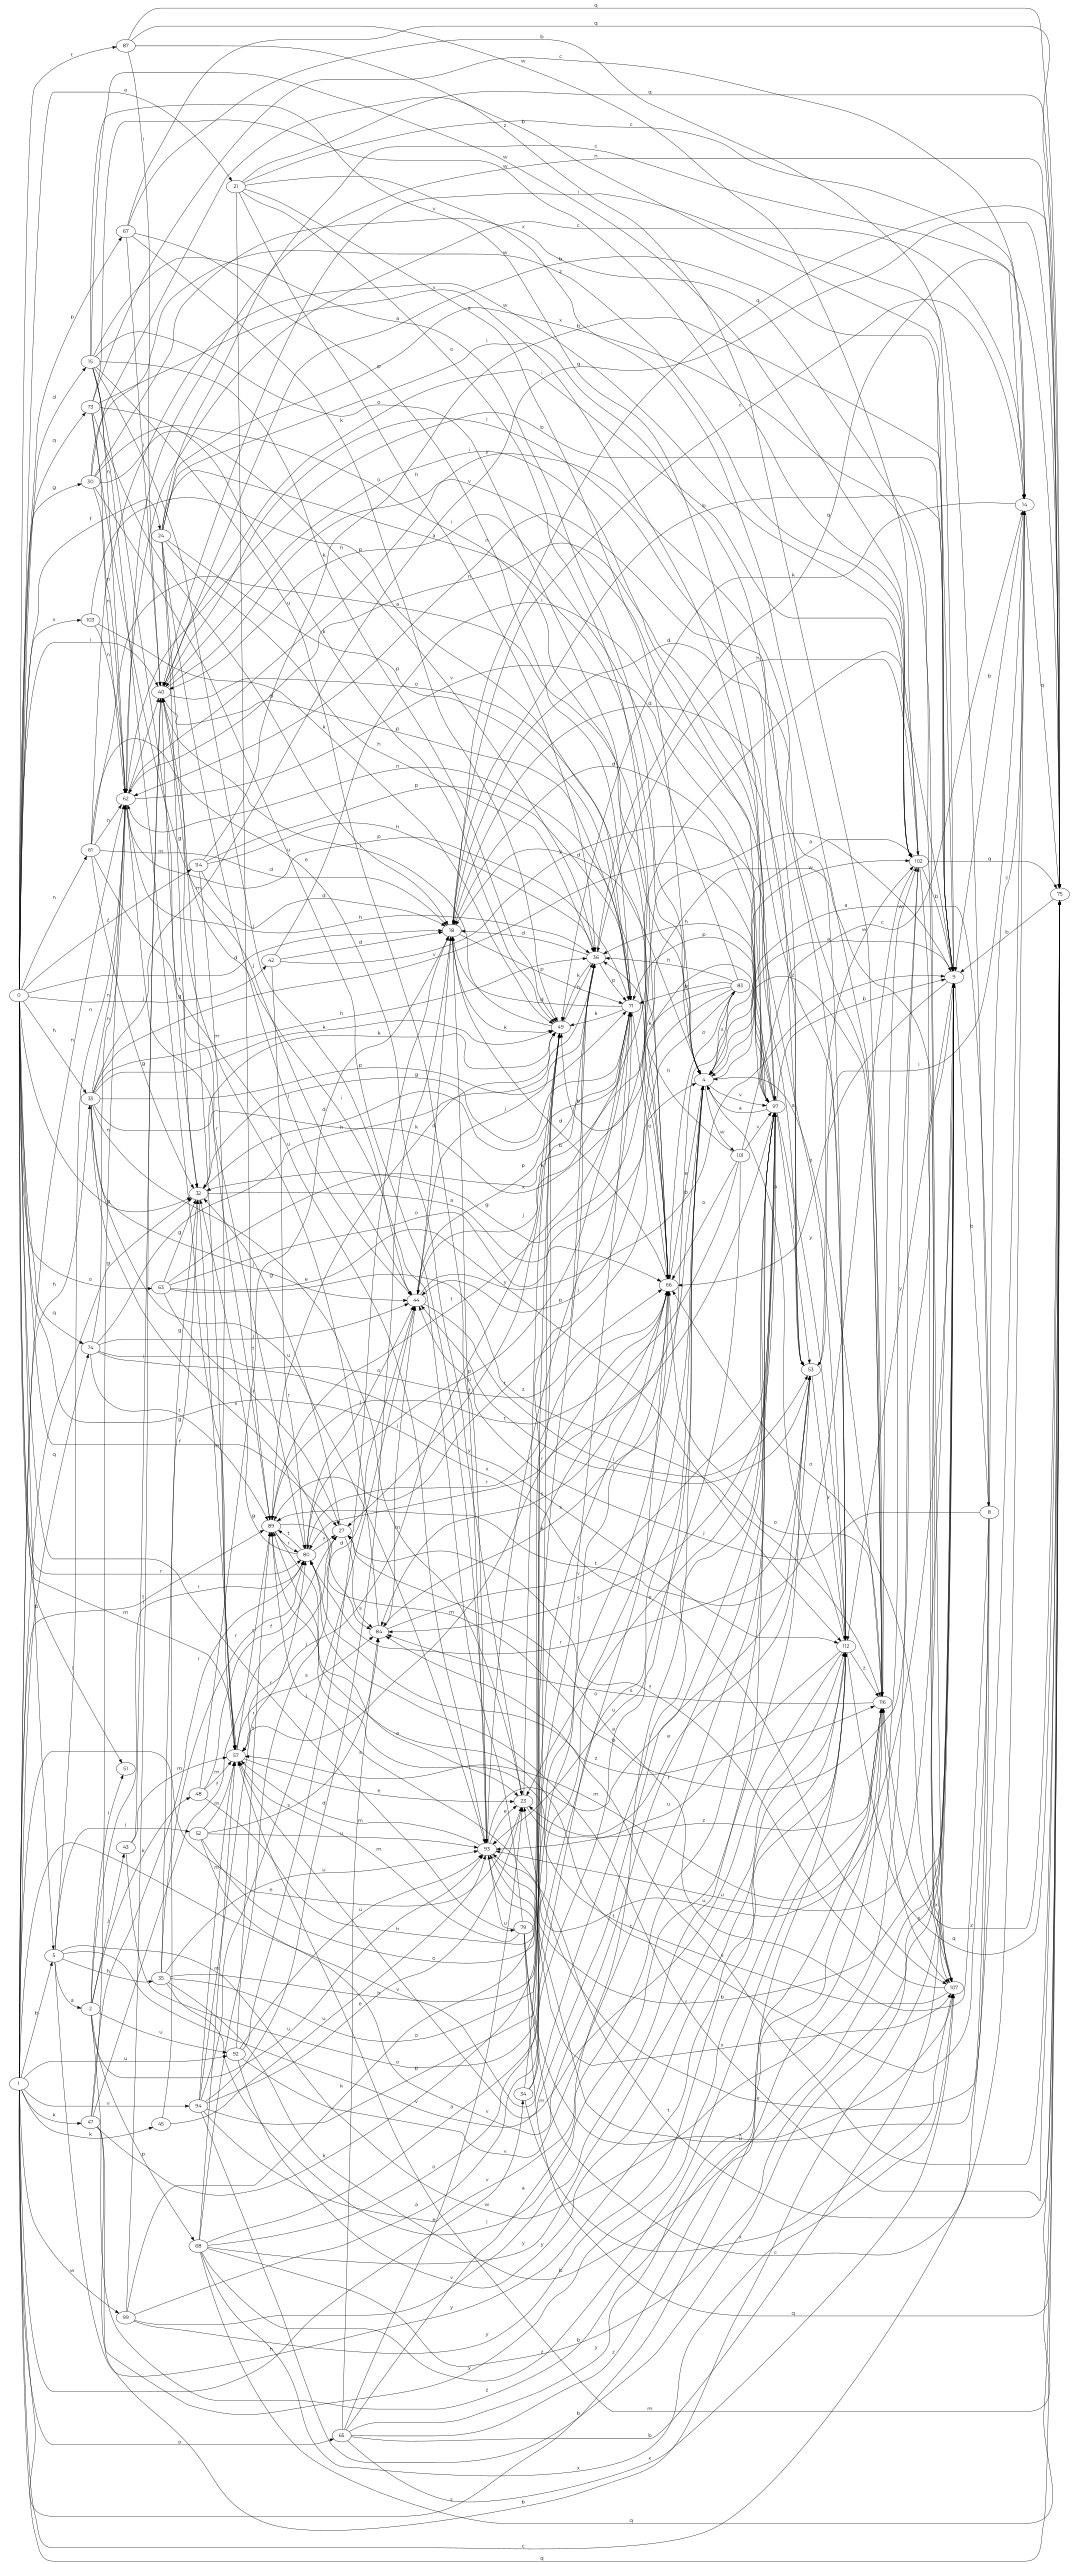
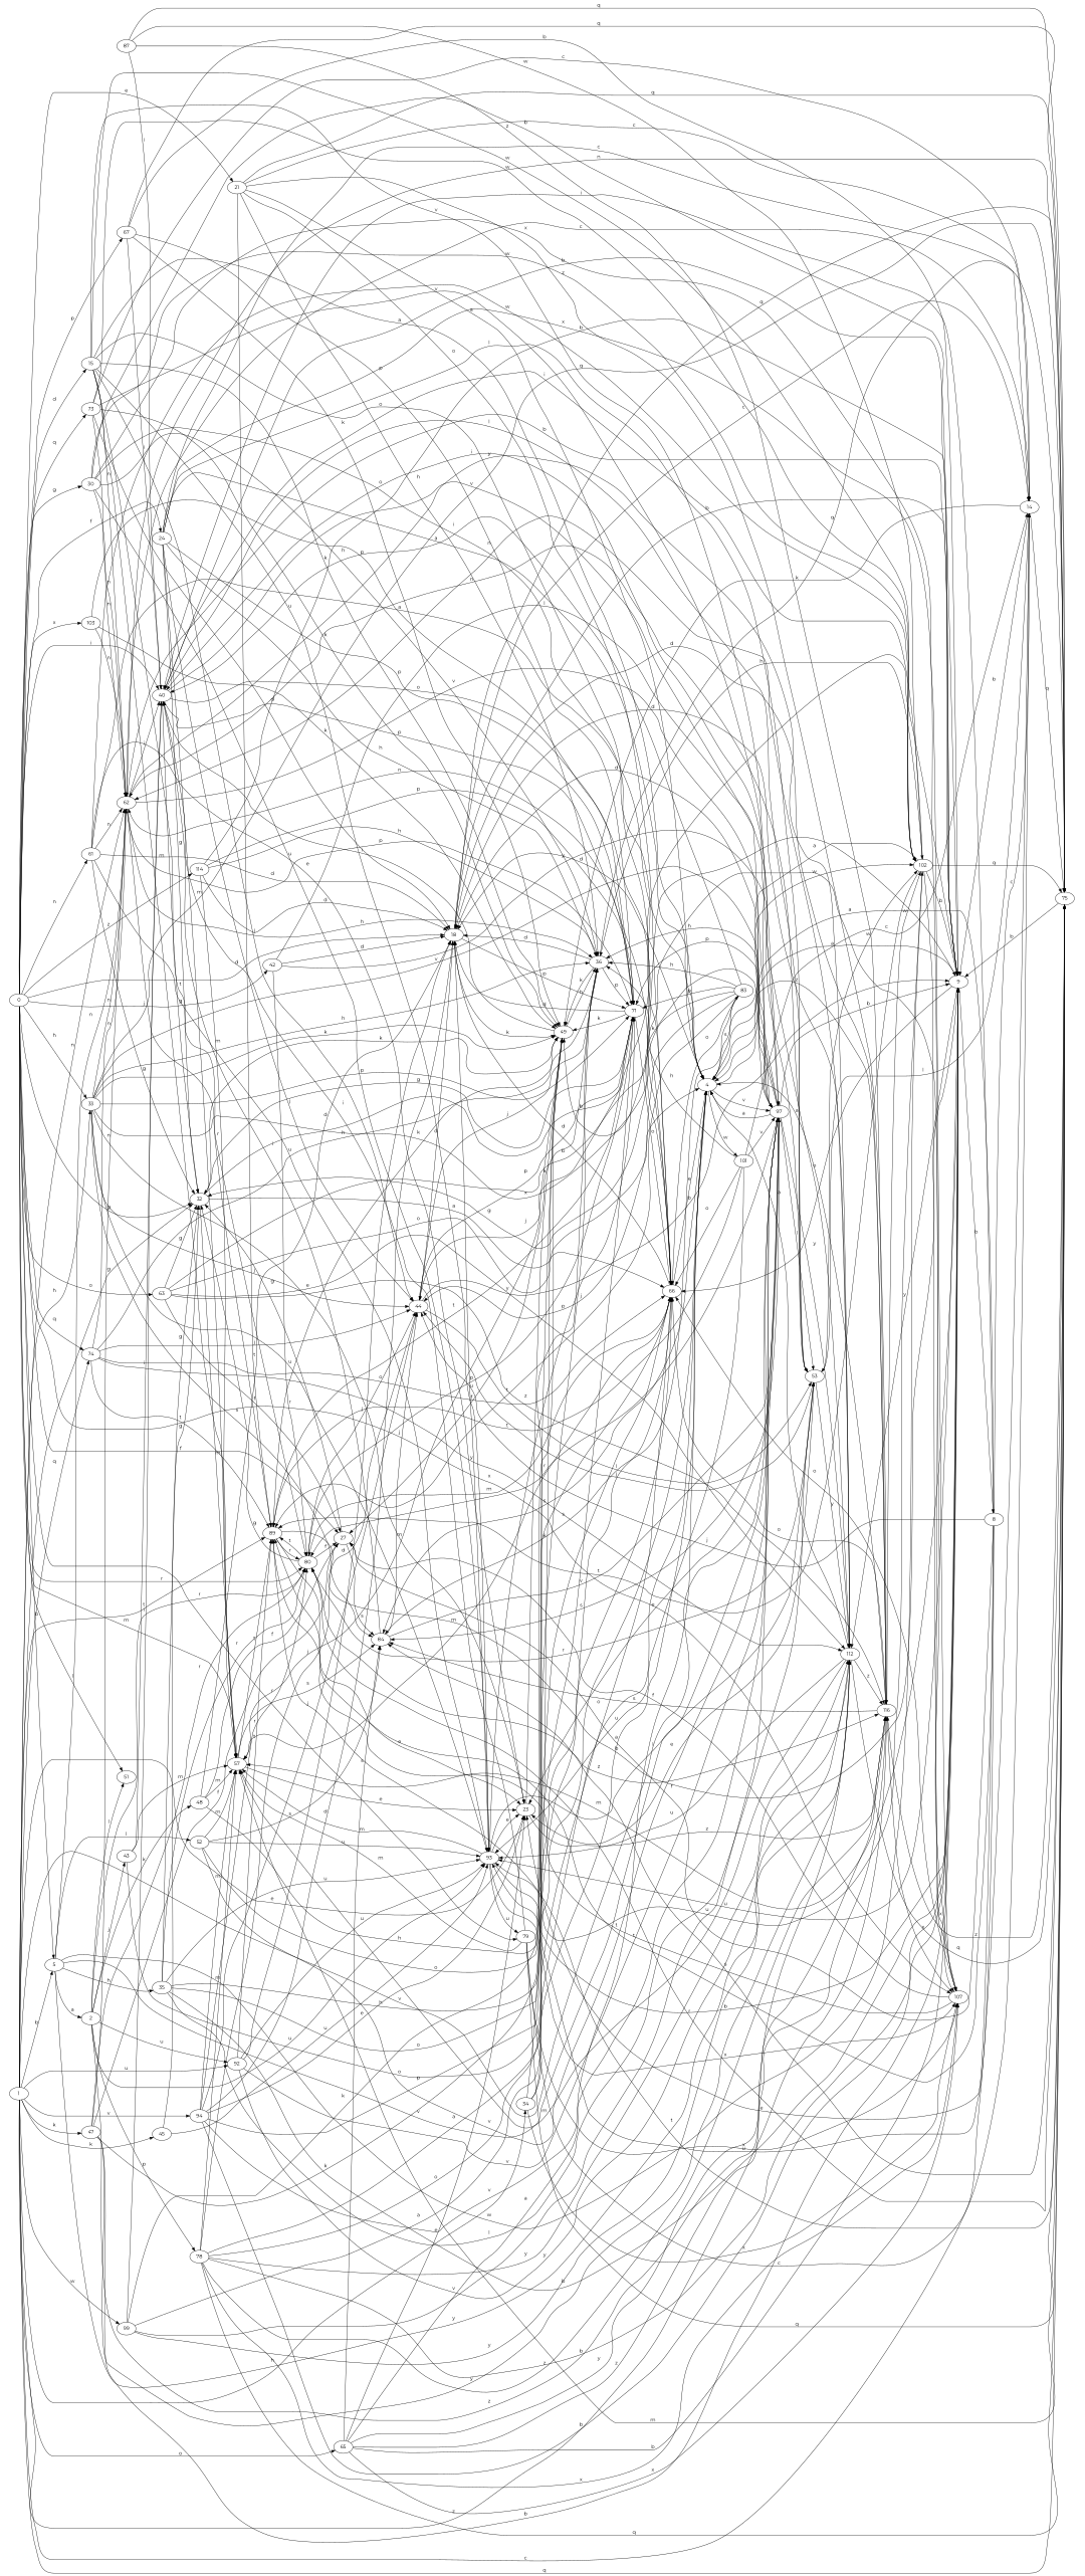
  strict digraph {
    fontname=Montserrat
    rankdir=LR
    node [fontname=Montserrat]
    edge [fontname=Montserrat]
    0
    5
    15
    18
    21
    24
    27
    30
    32
    33
    40
    42
    51
    57
    61
    63
    67
    73
    74
    79
    80
    87
    103
    107
    114
    62
    97
    2
    102
    35
    52
    112
    89
    93
    4
    44
    66
    49
    14
    75
    9
    71
    116
    36
    53
    84
    23
    1
    34
    45
    47
    65
    92
    94
    99
    43
    48
-   68
+   68 [label=78]
    83
    101
    8
    0 -> 5 [label=b]
    0 -> 15 [label=d]
    0 -> 18 [label=d]
    0 -> 21 [label=e]
    0 -> 24 [label=f]
    0 -> 27 [label=f]
    0 -> 30 [label=g]
    0 -> 32 [label=g]
    0 -> 33 [label=h]
    0 -> 40 [label=i]
    0 -> 42 [label=j]
    0 -> 51 [label=l]
    0 -> 57 [label=m]
    0 -> 61 [label=n]
    0 -> 63 [label=o]
    0 -> 67 [label=p]
    0 -> 73 [label=q]
    0 -> 74 [label=q]
    0 -> 79 [label=r]
    0 -> 80 [label=r]
-   0 -> 87 [label=t]
    0 -> 103 [label=x]
    0 -> 107 [label=x]
    0 -> 114 [label=z]
    5 -> 62 [label=n]
    5 -> 97 [label=v]
    5 -> 2 [label=a]
    5 -> 102 [label=w]
    5 -> 35 [label=h]
    5 -> 52 [label=l]
    5 -> 112 [label=y]
    15 -> 57 [label=m]
    15 -> 62 [label=n]
    15 -> 97 [label=v]
    15 -> 102 [label=w]
    15 -> 89 [label=t]
    15 -> 93 [label=u]
    15 -> 4 [label=a]
    15 -> 44 [label=j]
    15 -> 66 [label=o]
    15 -> 49 [label=k]
    18 -> 93 [label=u]
    18 -> 49 [label=k]
    18 -> 14 [label=c]
    18 -> 75 [label=q]
    18 -> 9 [label=b]
    18 -> 71 [label=p]
    21 -> 89 [label=t]
    21 -> 4 [label=a]
    21 -> 66 [label=o]
    21 -> 14 [label=c]
    21 -> 75 [label=q]
    21 -> 116 [label=z]
    21 -> 36 [label=h]
    24 -> 32 [label=g]
    24 -> 57 [label=m]
    24 -> 107 [label=x]
    24 -> 4 [label=a]
    24 -> 44 [label=j]
    24 -> 14 [label=c]
    24 -> 71 [label=p]
    24 -> 36 [label=h]
    24 -> 53 [label=l]
    27 -> 32 [label=g]
    27 -> 84 [label=s]
    30 -> 107 [label=x]
    30 -> 62 [label=n]
    30 -> 102 [label=w]
    30 -> 93 [label=u]
    30 -> 66 [label=o]
    30 -> 9 [label=b]
    30 -> 36 [label=h]
    32 -> 57 [label=m]
    32 -> 4 [label=a]
    32 -> 49 [label=k]
    32 -> 9 [label=b]
    33 -> 107 [label=x]
    33 -> 62 [label=n]
    33 -> 97 [label=v]
    33 -> 93 [label=u]
    33 -> 44 [label=j]
    33 -> 49 [label=k]
    33 -> 75 [label=q]
    33 -> 71 [label=p]
    33 -> 36 [label=h]
    33 -> 84 [label=s]
    33 -> 23 [label=e]
    40 -> 32 [label=g]
    40 -> 97 [label=v]
    40 -> 66 [label=o]
    40 -> 9 [label=b]
    40 -> 71 [label=p]
    40 -> 53 [label=l]
    42 -> 18 [label=d]
    42 -> 80 [label=r]
    42 -> 112 [label=y]
    42 -> 53 [label=l]
    57 -> 89 [label=t]
    57 -> 84 [label=s]
    57 -> 23 [label=e]
    61 -> 18 [label=d]
    61 -> 32 [label=g]
    61 -> 62 [label=n]
    61 -> 102 [label=w]
    61 -> 93 [label=u]
    61 -> 4 [label=a]
    61 -> 23 [label=e]
    63 -> 27 [label=f]
    63 -> 32 [label=g]
    63 -> 112 [label=y]
    63 -> 66 [label=o]
    63 -> 9 [label=b]
    63 -> 116 [label=z]
    67 -> 40 [label=i]
    67 -> 49 [label=k]
    67 -> 75 [label=q]
    67 -> 9 [label=b]
    67 -> 71 [label=p]
    73 -> 18 [label=d]
    73 -> 62 [label=n]
    73 -> 97 [label=v]
    73 -> 102 [label=w]
-   73 -> 44 [label=j]
    73 -> 49 [label=k]
    73 -> 14 [label=c]
    74 -> 62 [label=n]
    74 -> 112 [label=y]
    74 -> 89 [label=t]
    74 -> 44 [label=j]
    74 -> 66 [label=o]
    74 -> 36 [label=h]
    79 -> 40 [label=i]
    79 -> 57 [label=m]
    79 -> 107 [label=x]
-   79 -> 93 [label=u]
+   93 -> 79 [label=u]
    79 -> 14 [label=c]
    79 -> 75 [label=q]
    80 -> 27 [label=f]
    80 -> 32 [label=g]
    80 -> 89 [label=t]
    80 -> 44 [label=j]
    80 -> 71 [label=p]
    80 -> 116 [label=z]
    87 -> 40 [label=i]
    87 -> 102 [label=w]
    87 -> 75 [label=q]
    87 -> 116 [label=z]
    103 -> 62 [label=n]
    103 -> 49 [label=k]
    103 -> 71 [label=p]
    107 -> 27 [label=f]
    107 -> 89 [label=t]
    107 -> 66 [label=o]
    114 -> 18 [label=d]
    114 -> 57 [label=m]
    114 -> 9 [label=b]
    114 -> 71 [label=p]
    114 -> 36 [label=h]
    62 -> 40 [label=i]
    62 -> 80 [label=r]
    62 -> 97 [label=v]
    62 -> 112 [label=y]
    62 -> 14 [label=c]
    62 -> 9 [label=b]
    62 -> 71 [label=p]
    62 -> 36 [label=h]
    97 -> 18 [label=d]
    97 -> 32 [label=g]
    97 -> 40 [label=i]
    97 -> 80 [label=r]
    97 -> 112 [label=y]
    97 -> 4 [label=a]
    97 -> 9 [label=b]
    97 -> 71 [label=p]
    97 -> 36 [label=h]
    97 -> 53 [label=l]
    97 -> 84 [label=s]
    97 -> 23 [label=e]
    2 -> 51 [label=l]
    2 -> 80 [label=r]
    2 -> 93 [label=u]
    2 -> 116 [label=z]
    2 -> 92 [label=u]
    2 -> 43 [label=j]
    2 -> 48 [label=k]
    2 -> 68 [label=p]
    102 -> 40 [label=i]
    102 -> 107 [label=x]
    102 -> 89 [label=t]
    102 -> 93 [label=u]
    102 -> 4 [label=a]
    102 -> 75 [label=q]
    102 -> 9 [label=b]
    102 -> 36 [label=h]
    35 -> 32 [label=g]
    35 -> 80 [label=r]
    35 -> 93 [label=u]
    35 -> 66 [label=o]
    35 -> 9 [label=b]
    35 -> 36 [label=h]
    35 -> 53 [label=l]
    52 -> 57 [label=m]
    52 -> 97 [label=v]
    52 -> 93 [label=u]
    52 -> 66 [label=o]
    52 -> 84 [label=s]
    112 -> 18 [label=d]
    112 -> 57 [label=m]
    112 -> 62 [label=n]
    112 -> 93 [label=u]
    112 -> 4 [label=a]
    112 -> 75 [label=q]
    112 -> 116 [label=z]
    89 -> 80 [label=r]
    89 -> 49 [label=k]
    89 -> 9 [label=b]
    89 -> 23 [label=e]
    93 -> 57 [label=m]
    93 -> 107 [label=x]
    93 -> 9 [label=b]
    93 -> 71 [label=p]
    93 -> 53 [label=l]
    93 -> 23 [label=e]
    4 -> 18 [label=d]
    4 -> 97 [label=v]
    4 -> 102 [label=w]
    4 -> 116 [label=z]
    4 -> 84 [label=s]
    4 -> 83 [label=s]
    4 -> 101 [label=w]
    44 -> 18 [label=d]
    44 -> 9 [label=b]
    44 -> 71 [label=p]
    44 -> 53 [label=l]
    66 -> 18 [label=d]
    66 -> 57 [label=m]
-   66 -> 80 [label=r]
+   66 -> 80 [label=m]
    66 -> 62 [label=n]
    66 -> 4 [label=e]
    49 -> 40 [label=i]
    49 -> 57 [label=m]
    49 -> 36 [label=h]
    14 -> 49 [label=k]
    14 -> 75 [label=q]
    14 -> 9 [label=b]
    14 -> 53 [label=l]
    75 -> 57 [label=m]
    75 -> 80 [label=r]
    75 -> 62 [label=n]
    75 -> 89 [label=t]
    75 -> 9 [label=b]
    75 -> 116 [label=z]
    75 -> 84 [label=s]
    9 -> 57 [label=m]
    9 -> 112 [label=y]
    9 -> 93 [label=u]
    9 -> 4 [label=a]
    9 -> 66 [label=o]
    9 -> 8 [label=b]
    71 -> 18 [label=d]
    71 -> 32 [label=g]
    71 -> 89 [label=t]
    71 -> 44 [label=j]
    71 -> 66 [label=o]
    71 -> 49 [label=k]
    116 -> 18 [label=d]
    116 -> 107 [label=x]
    116 -> 102 [label=w]
    116 -> 4 [label=a]
    116 -> 66 [label=o]
    116 -> 84 [label=s]
    36 -> 18 [label=d]
    36 -> 27 [label=f]
    36 -> 44 [label=j]
    36 -> 49 [label=k]
    36 -> 75 [label=q]
    36 -> 71 [label=p]
    53 -> 80 [label=r]
    53 -> 62 [label=n]
    53 -> 102 [label=w]
    53 -> 112 [label=y]
    53 -> 44 [label=j]
    53 -> 23 [label=e]
    84 -> 40 [label=i]
    84 -> 97 [label=v]
    84 -> 44 [label=j]
    23 -> 49 [label=k]
    23 -> 116 [label=z]
    1 -> 5 [label=b]
    1 -> 32 [label=g]
    1 -> 33 [label=h]
    1 -> 74 [label=q]
    1 -> 62 [label=n]
    1 -> 97 [label=v]
    1 -> 89 [label=t]
    1 -> 14 [label=c]
    1 -> 75 [label=q]
    1 -> 116 [label=z]
    1 -> 23 [label=e]
    1 -> 34 [label=h]
    1 -> 45 [label=k]
    1 -> 47 [label=k]
    1 -> 65 [label=o]
    1 -> 92 [label=u]
    1 -> 94 [label=v]
    1 -> 99 [label=w]
    34 -> 107 [label=x]
    34 -> 4 [label=a]
    34 -> 66 [label=o]
    34 -> 49 [label=k]
    45 -> 32 [label=g]
    45 -> 93 [label=u]
    47 -> 27 [label=f]
    47 -> 80 [label=r]
    47 -> 62 [label=n]
    47 -> 112 [label=y]
    47 -> 49 [label=k]
    47 -> 9 [label=b]
    65 -> 107 [label=x]
    65 -> 112 [label=y]
    65 -> 4 [label=a]
    65 -> 9 [label=b]
    65 -> 116 [label=z]
    65 -> 84 [label=s]
    65 -> 23 [label=e]
    92 -> 18 [label=d]
    92 -> 97 [label=v]
    92 -> 112 [label=y]
    92 -> 89 [label=t]
    92 -> 93 [label=u]
    94 -> 18 [label=d]
    94 -> 57 [label=m]
    94 -> 80 [label=r]
    94 -> 97 [label=v]
    94 -> 44 [label=j]
    94 -> 9 [label=b]
    94 -> 71 [label=p]
    94 -> 23 [label=e]
    99 -> 40 [label=i]
    99 -> 97 [label=v]
    99 -> 112 [label=y]
    99 -> 4 [label=a]
    99 -> 49 [label=k]
    43 -> 40 [label=i]
    43 -> 57 [label=m]
    43 -> 66 [label=o]
    48 -> 18 [label=d]
    48 -> 27 [label=f]
    48 -> 57 [label=m]
    48 -> 36 [label=h]
    68 -> 57 [label=m]
    68 -> 107 [label=x]
    68 -> 112 [label=y]
    68 -> 4 [label=a]
    68 -> 44 [label=j]
    68 -> 66 [label=o]
    68 -> 75 [label=q]
    68 -> 9 [label=b]
    68 -> 116 [label=z]
    83 -> 40 [label=i]
    83 -> 89 [label=t]
    83 -> 44 [label=j]
    83 -> 66 [label=o]
    83 -> 49 [label=k]
    83 -> 71 [label=p]
    83 -> 36 [label=h]
    83 -> 84 [label=s]
    101 -> 97 [label=v]
    101 -> 89 [label=t]
    101 -> 93 [label=u]
    101 -> 66 [label=o]
    101 -> 14 [label=c]
    101 -> 36 [label=h]
    8 -> 27 [label=f]
    8 -> 40 [label=i]
    8 -> 89 [label=t]
    8 -> 93 [label=u]
    8 -> 4 [label=a]
    8 -> 44 [label=j]
    8 -> 14 [label=c]
    8 -> 23 [label=e]
  }
